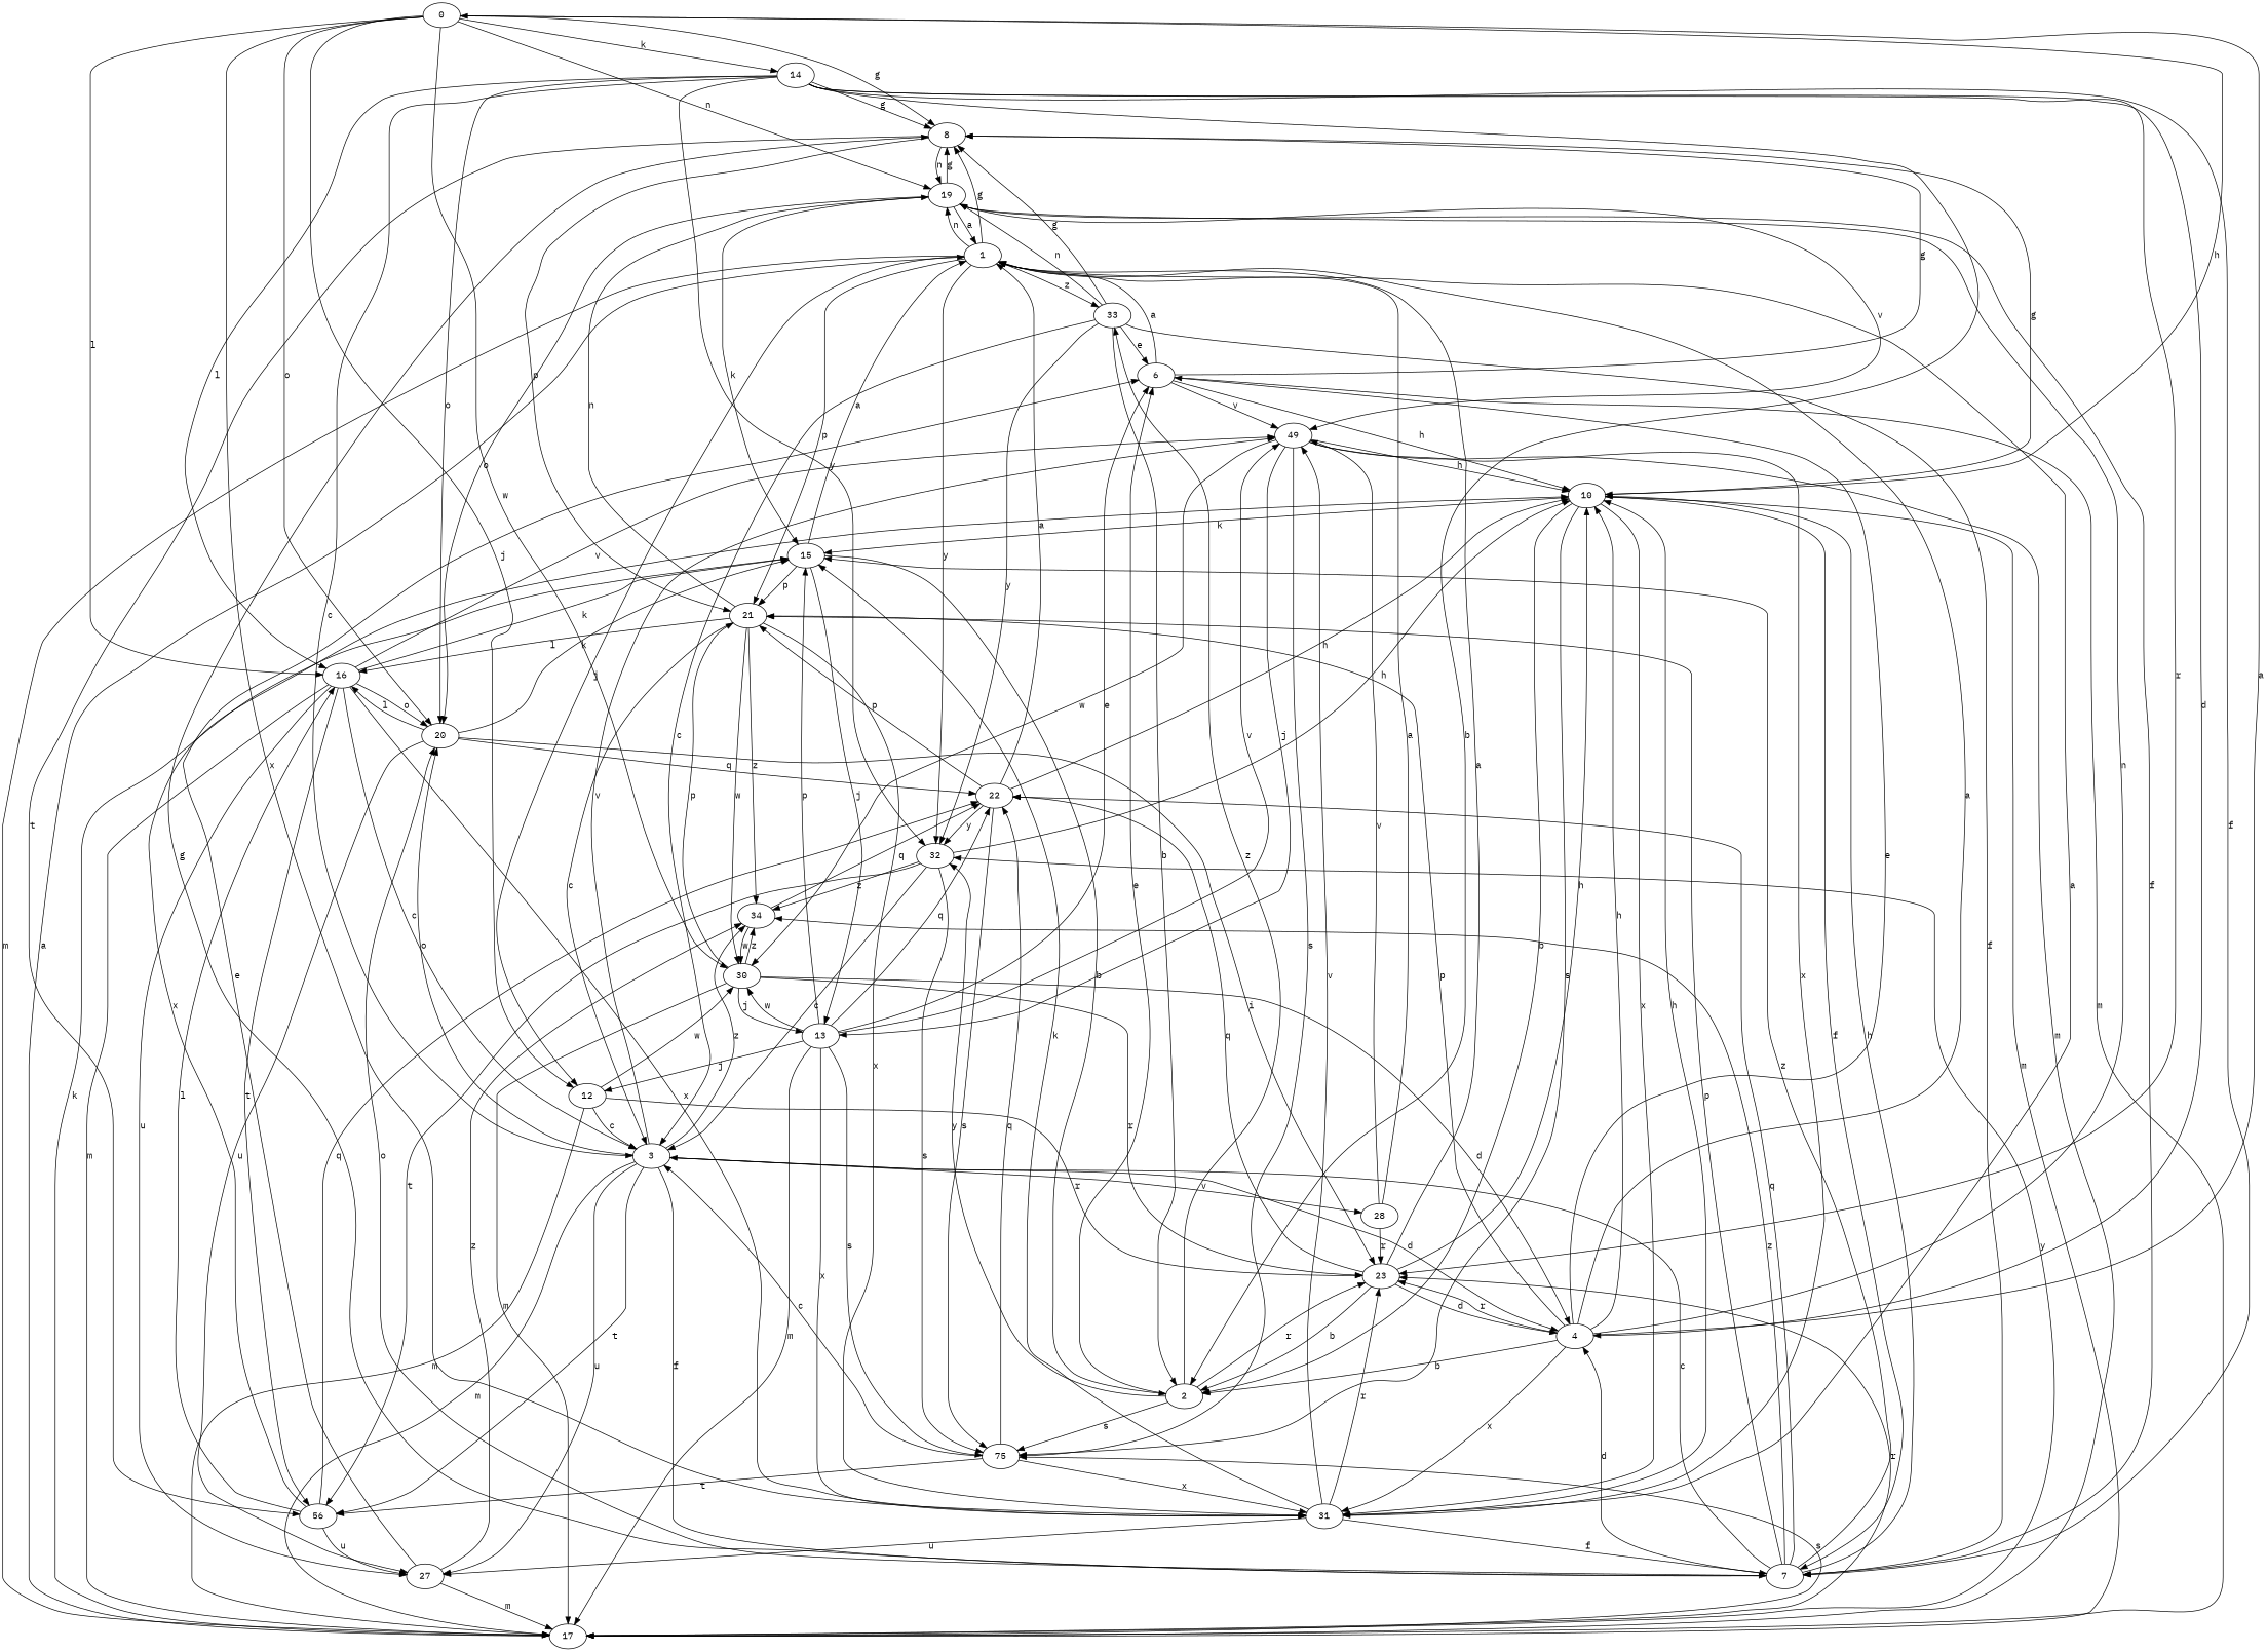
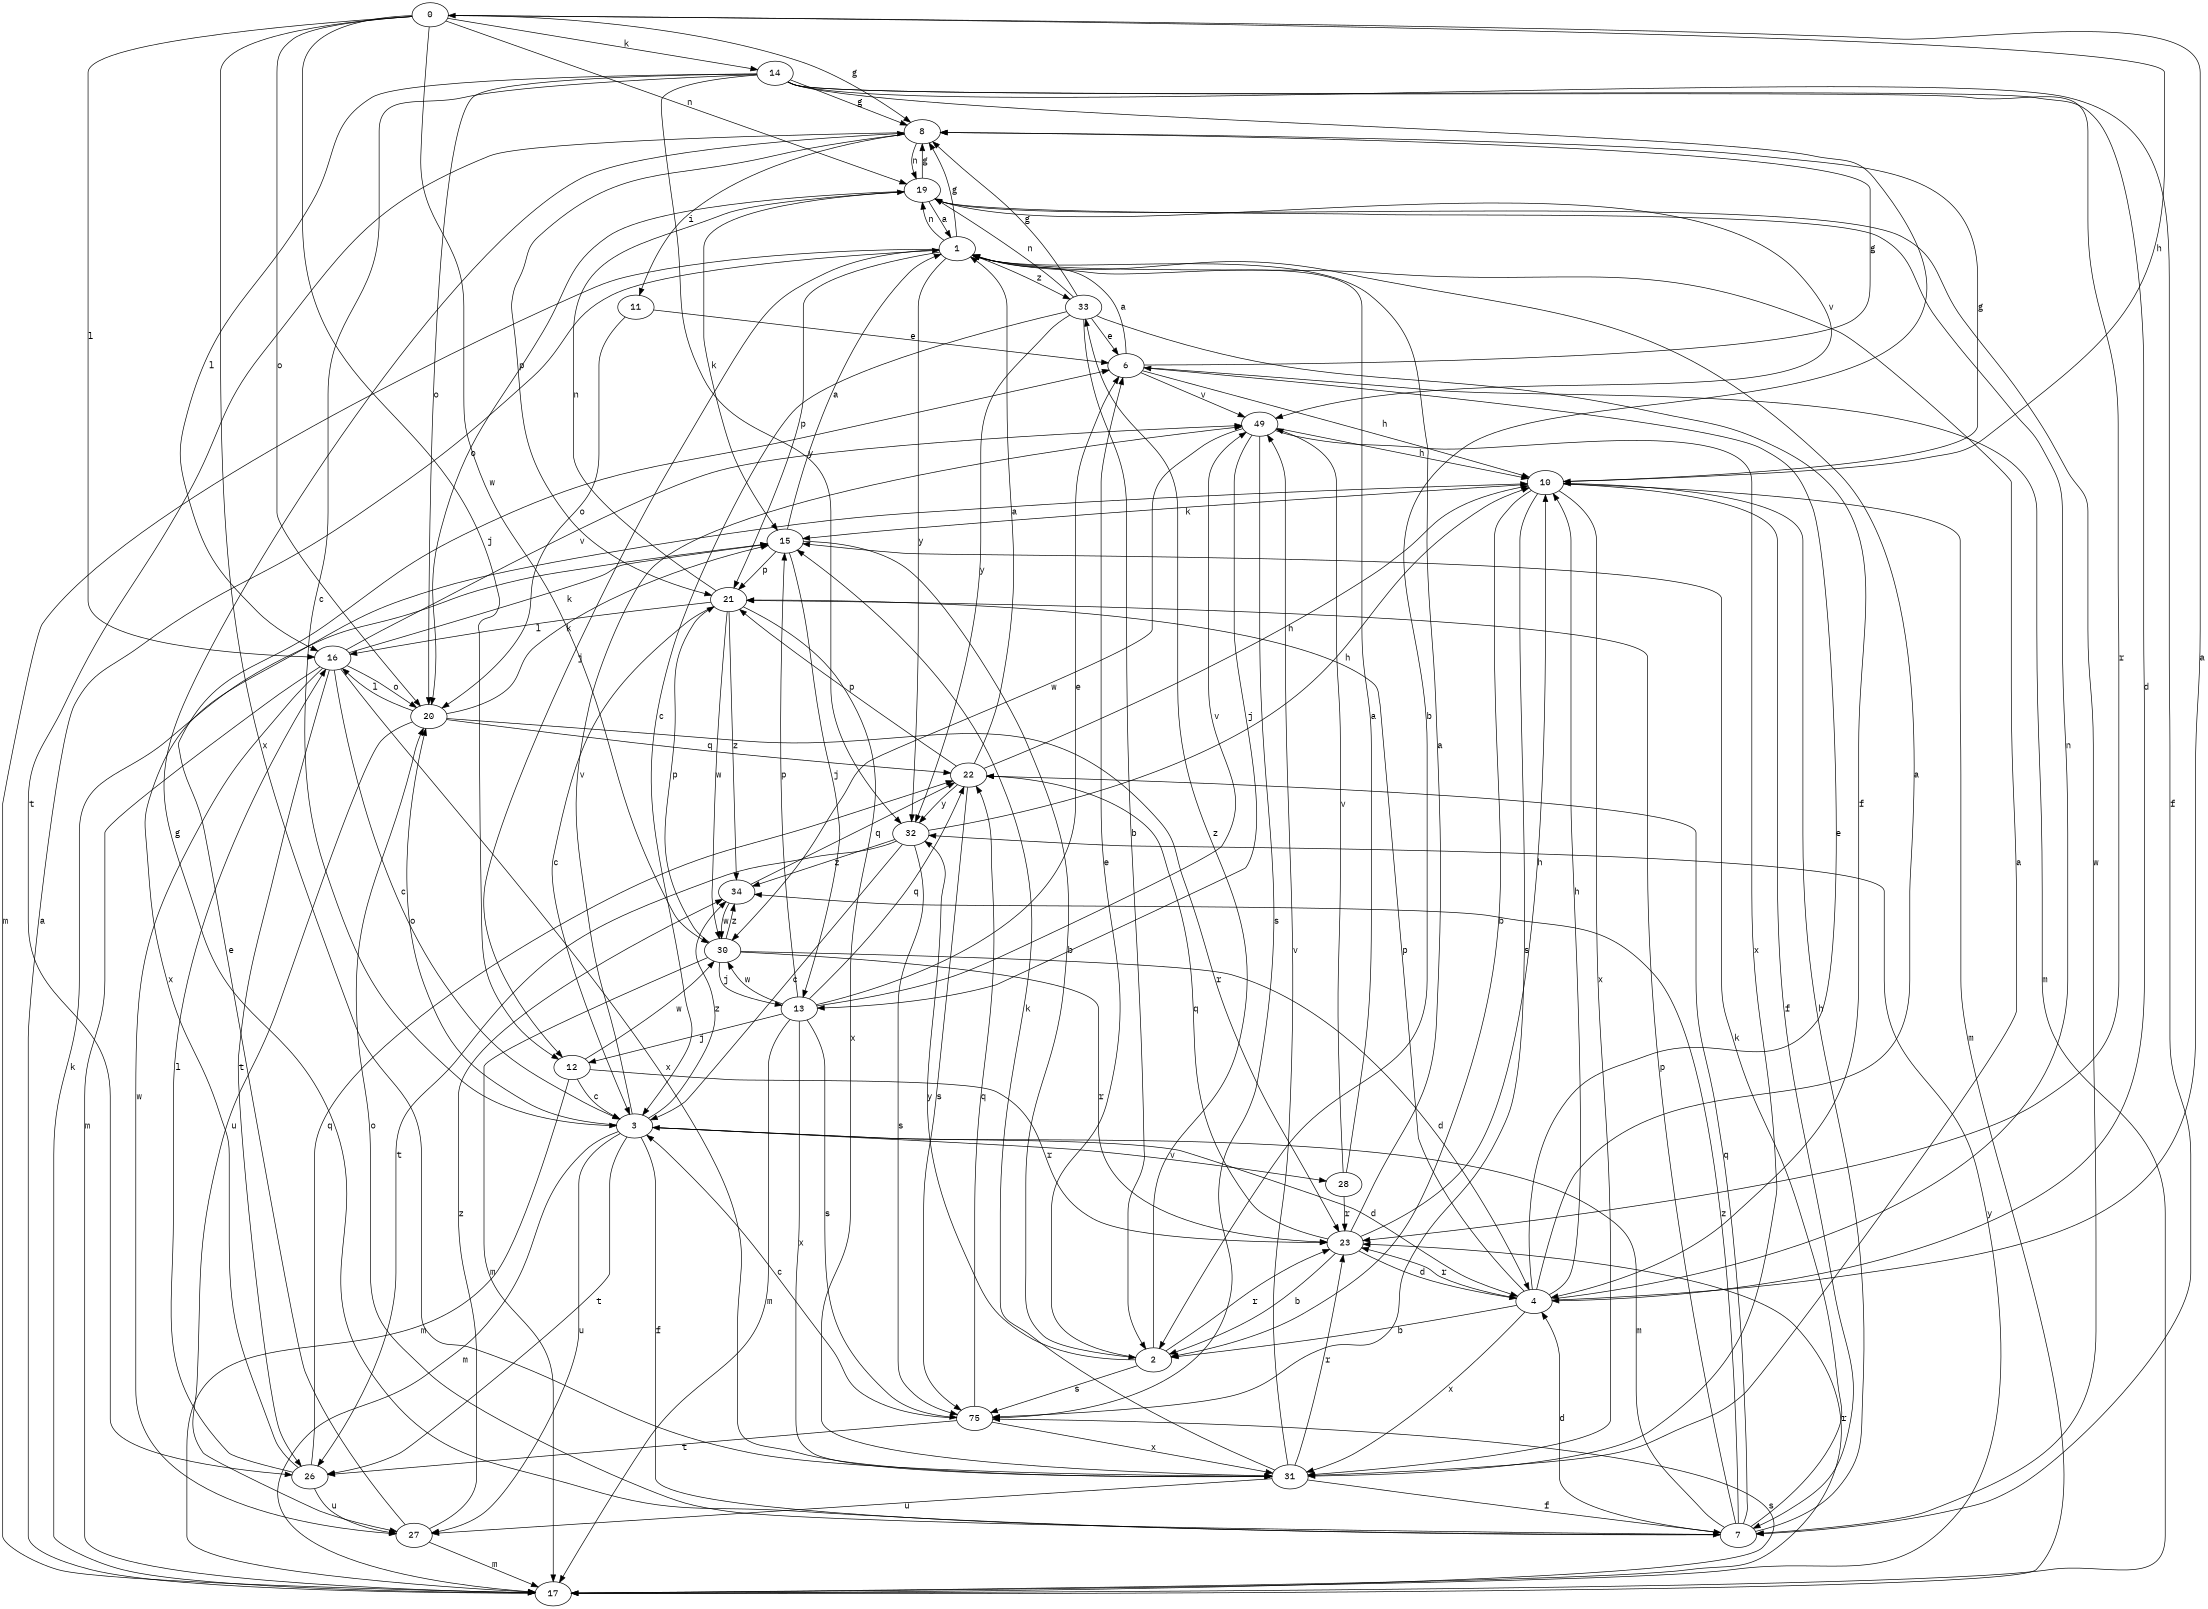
  strict digraph {
    fontname="IBM Plex Mono"
    node [fontname="IBM Plex Mono"]
    edge [fontname="IBM Plex Mono"]
    0
    8
    10
    12
    14
    16
    19
    20
    30
    31
    21
-   26 [label=56]
+   26
+   11
    17
    2
    n16 [label=75]
    7
    15
    23
    3
    32
    4
    27
    n24 [label=49]
    1
    22
    34
    13
    33
    6
    28
    0 -> 8 [label=g]
    0 -> 10 [label=h]
    0 -> 12 [label=j]
    0 -> 14 [label=k]
    0 -> 16 [label=l]
    0 -> 19 [label=n]
    0 -> 20 [label=o]
    0 -> 30 [label=w]
    0 -> 31 [label=x]
    8 -> 19 [label=n]
    8 -> 21 [label=p]
    8 -> 26 [label=t]
+   8 -> 11 [label=i]
    10 -> 8 [label=g]
    10 -> 31 [label=x]
    10 -> 17 [label=m]
    10 -> 2 [label=b]
    10 -> n16 [label=s]
    10 -> 7 [label=f]
    10 -> 15 [label=k]
    12 -> 30 [label=w]
    12 -> 17 [label=m]
    12 -> 23 [label=r]
    12 -> 3 [label=c]
    14 -> 8 [label=g]
    14 -> 16 [label=l]
    14 -> 20 [label=o]
    14 -> 2 [label=b]
    14 -> 7 [label=f]
    14 -> 23 [label=r]
    14 -> 3 [label=c]
    14 -> 32 [label=y]
    14 -> 4 [label=d]
    16 -> 20 [label=o]
    16 -> 31 [label=x]
    16 -> 26 [label=t]
    16 -> 17 [label=m]
    16 -> 15 [label=k]
    16 -> 3 [label=c]
-   16 -> 27 [label=u]
+   16 -> 27 [label=w]
    16 -> n24 [label=v]
    19 -> 8 [label=g]
    19 -> 20 [label=o]
-   19 -> 7 [label=f]
+   19 -> 7 [label=w]
    19 -> 15 [label=k]
    19 -> n24 [label=v]
    19 -> 1 [label=a]
    20 -> 16 [label=l]
    20 -> 15 [label=k]
-   20 -> 23 [label=i]
+   20 -> 23 [label=r]
    20 -> 27 [label=u]
    20 -> 22 [label=q]
    30 -> 21 [label=p]
    30 -> 17 [label=m]
    30 -> 23 [label=r]
    30 -> 4 [label=d]
    30 -> 34 [label=z]
    30 -> 13 [label=j]
-   31 -> 10 [label=h]
    31 -> 7 [label=f]
    31 -> 15 [label=k]
    31 -> 23 [label=r]
    31 -> 27 [label=u]
    31 -> n24 [label=v]
    31 -> 1 [label=a]
    21 -> 16 [label=l]
    21 -> 19 [label=n]
    21 -> 30 [label=w]
    21 -> 31 [label=x]
    21 -> 3 [label=c]
    21 -> 34 [label=z]
    26 -> 10 [label=x]
    26 -> 16 [label=l]
    26 -> 27 [label=u]
    26 -> 22 [label=q]
+   11 -> 20 [label=o]
+   11 -> 6 [label=e]
    17 -> n16 [label=s]
    17 -> 15 [label=k]
    17 -> 23 [label=r]
    17 -> 32 [label=y]
    17 -> 1 [label=a]
    2 -> n16 [label=s]
    2 -> 23 [label=r]
    2 -> 32 [label=y]
    2 -> 33 [label=z]
    2 -> 6 [label=e]
    n16 -> 31 [label=x]
    n16 -> 26 [label=t]
    n16 -> 3 [label=c]
    n16 -> 22 [label=q]
    7 -> 8 [label=g]
    7 -> 10 [label=h]
    7 -> 20 [label=o]
    7 -> 21 [label=p]
-   7 -> 15 [label=z]
-   7 -> 3 [label=c]
+   7 -> 15 [label=k]
+   7 -> 3 [label=m]
    7 -> 4 [label=d]
    7 -> 22 [label=q]
    7 -> 34 [label=z]
    15 -> 21 [label=p]
    15 -> 2 [label=b]
    15 -> 1 [label=a]
    15 -> 13 [label=j]
    23 -> 10 [label=h]
    23 -> 2 [label=b]
    23 -> 4 [label=d]
    23 -> 1 [label=a]
    23 -> 22 [label=q]
    3 -> 20 [label=o]
    3 -> 26 [label=t]
    3 -> 17 [label=m]
    3 -> 7 [label=f]
    3 -> 4 [label=d]
    3 -> 27 [label=u]
    3 -> n24 [label=v]
    3 -> 34 [label=z]
    3 -> 28 [label=v]
    32 -> 10 [label=h]
    32 -> 26 [label=t]
    32 -> n16 [label=s]
    32 -> 3 [label=c]
    32 -> 34 [label=z]
    4 -> 0 [label=a]
    4 -> 10 [label=h]
    4 -> 19 [label=n]
    4 -> 31 [label=x]
    4 -> 21 [label=p]
    4 -> 2 [label=b]
    4 -> 23 [label=r]
    4 -> 1 [label=a]
    4 -> 6 [label=e]
    27 -> 17 [label=m]
    27 -> 34 [label=z]
    27 -> 6 [label=e]
    n24 -> 10 [label=h]
    n24 -> 30 [label=w]
    n24 -> 31 [label=x]
-   n24 -> 17 [label=m]
    n24 -> n16 [label=s]
    n24 -> 13 [label=j]
    1 -> 8 [label=g]
    1 -> 12 [label=j]
    1 -> 19 [label=n]
    1 -> 21 [label=p]
    1 -> 17 [label=m]
    1 -> 32 [label=y]
    1 -> 33 [label=z]
    22 -> 10 [label=h]
    22 -> 21 [label=p]
    22 -> n16 [label=s]
    22 -> 32 [label=y]
    22 -> 1 [label=a]
    34 -> 30 [label=w]
    34 -> 22 [label=q]
    13 -> 12 [label=j]
    13 -> 30 [label=w]
    13 -> 31 [label=x]
    13 -> 17 [label=m]
    13 -> n16 [label=s]
    13 -> 15 [label=p]
    13 -> n24 [label=v]
    13 -> 22 [label=q]
    13 -> 6 [label=e]
    33 -> 8 [label=g]
    33 -> 19 [label=n]
    33 -> 2 [label=b]
-   33 -> 7 [label=f]
+   33 -> 4 [label=f]
    33 -> 3 [label=c]
    33 -> 32 [label=y]
    33 -> 6 [label=e]
    6 -> 8 [label=g]
    6 -> 10 [label=h]
    6 -> 17 [label=m]
    6 -> n24 [label=v]
    6 -> 1 [label=a]
    28 -> 23 [label=r]
    28 -> n24 [label=v]
    28 -> 1 [label=a]
  }
